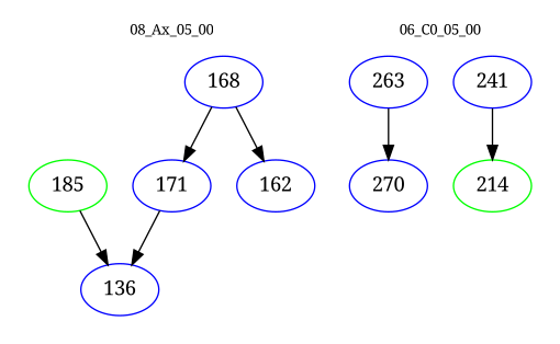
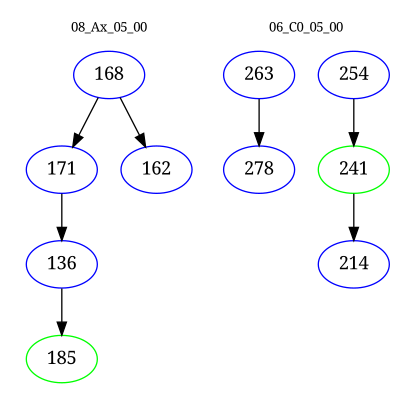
  digraph {
    fontname="Noto Serif"
    node [color=blue fontname="Noto Serif"]
    edge [color=black fontname="Noto Serif"]
    n1 [label=171]
    n2 [label=168]
    n3 [label=136]
    n4 [label=162]
    n5 [color=green label=185]
-   n7 [label=241]
+   n6 [label=254]
+   n7 [color=green label=241]
    n8 [label=263]
-   n9 [color=green label=214]
-   n10 [label=270]
+   n9 [label=214]
+   n10 [label=278]
    subgraph cluster_1 {
      color=white
      fontsize=10
      label="08_Ax_05_00"
      n1
      n2
      n3
      n4
      n5
    }
    subgraph cluster_2 {
      color=white
      fontsize=10
      label="06_C0_05_00"
+     n6
      n7
      n8
      n9
      n10
    }
    n1 -> n3
    n2 -> n1
    n2 -> n4
-   n5 -> n3
+   n3 -> n5
+   n6 -> n7
    n7 -> n9
    n8 -> n10
  }
